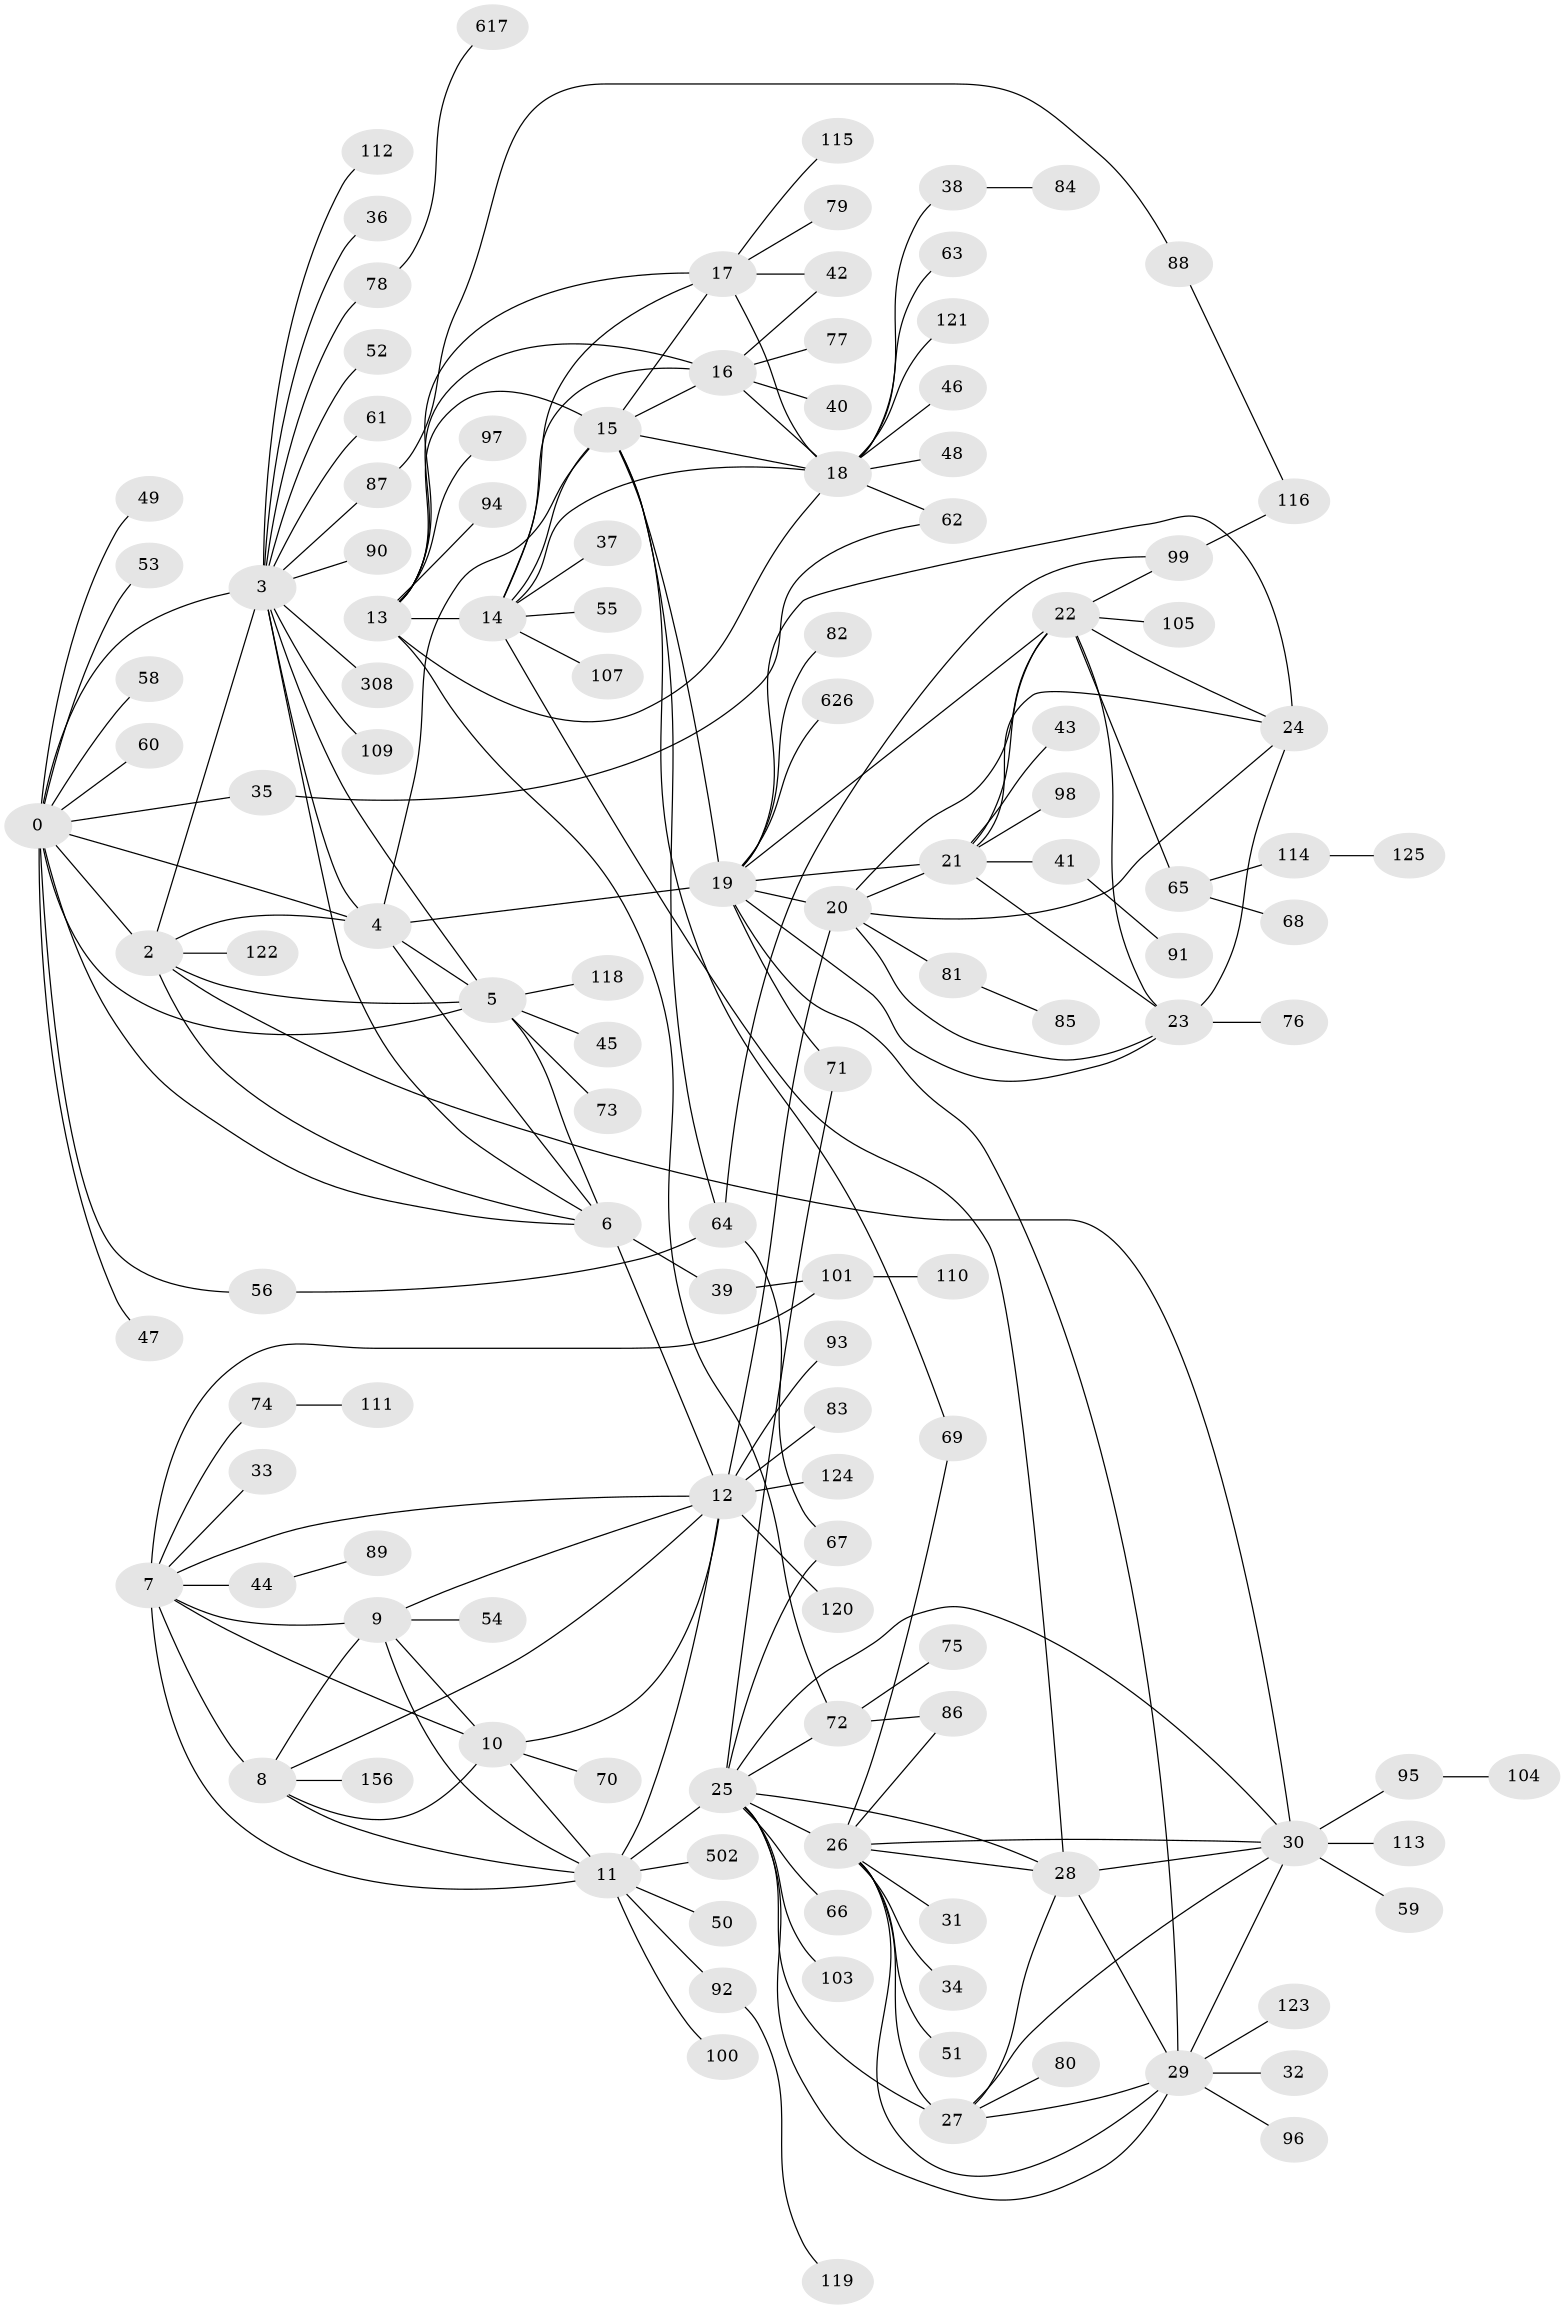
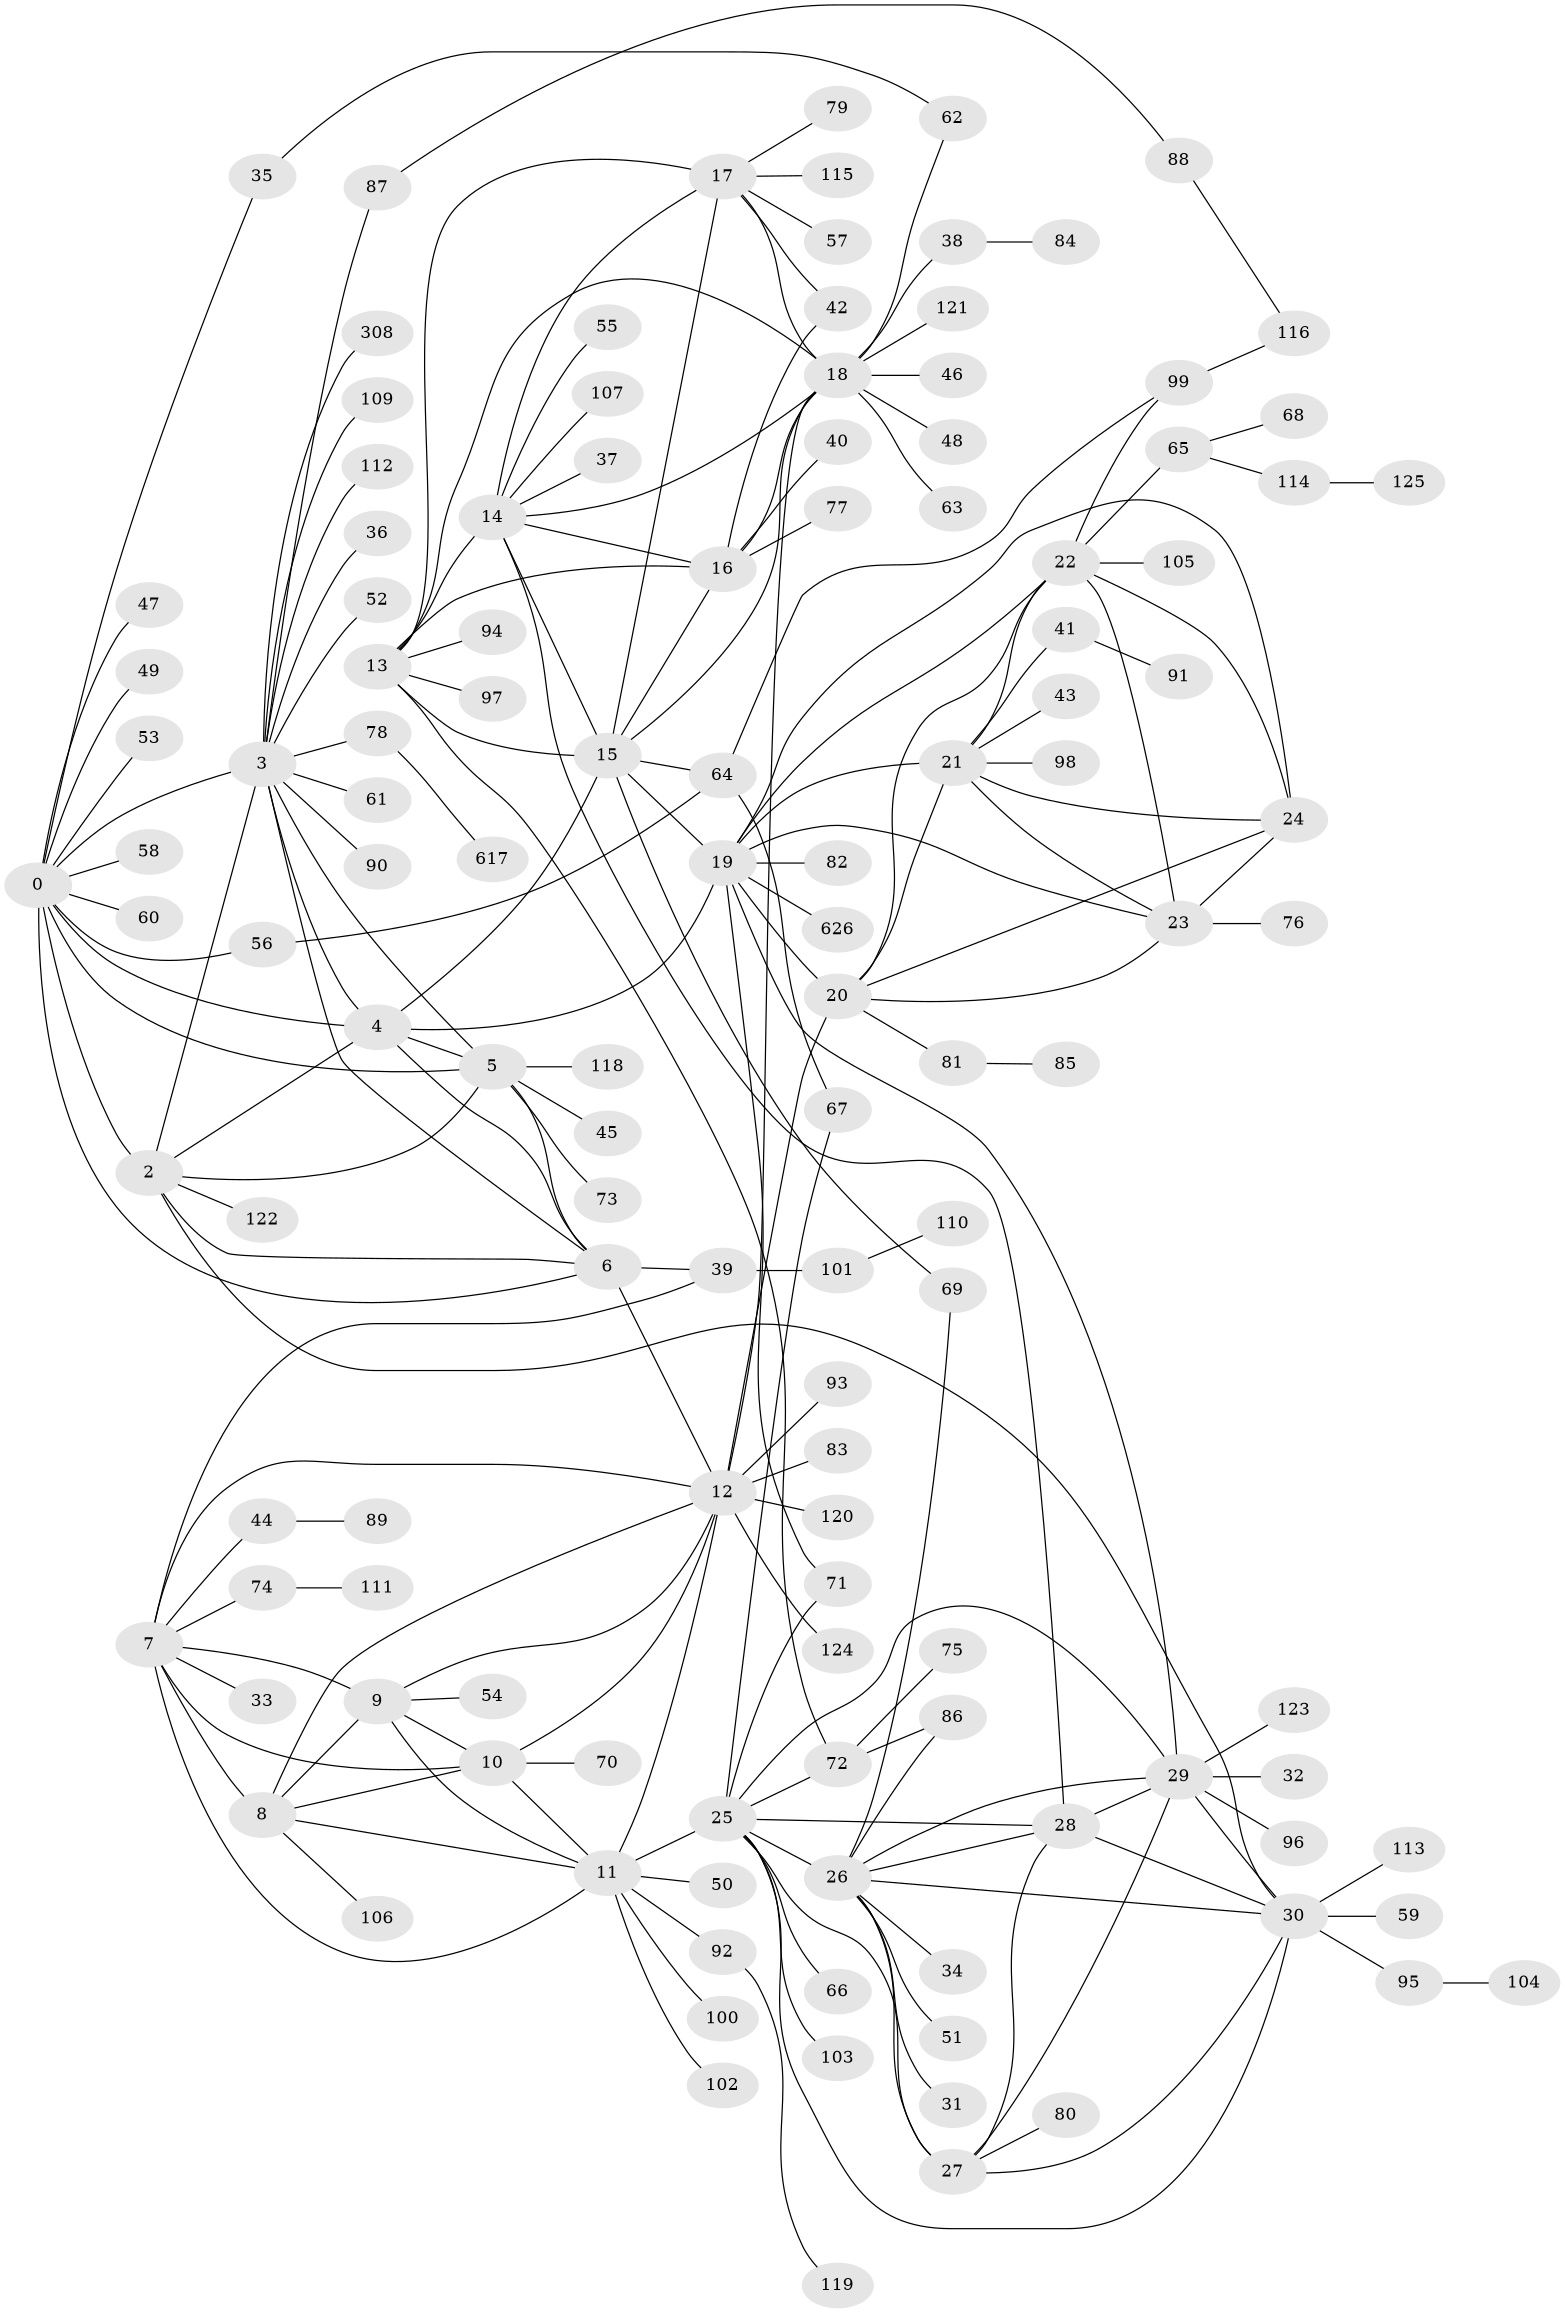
  graph {
    rankdir=LR
    node [color=gray90 style=filled]
    n1 [label=0]
    2
    3
    4
    5
    6
    35
    47
    49
    53
    56
    58
    60
    30
    122
    36
    52
    61
    78
    87
    90
    n22 [label=308]
    109
    112
    15
    19
    45
    73
    118
    12
    39
    62
    64
    59
    95
    113
    n37 [label=617]
    88
    18
    16
    17
    69
    20
    21
    22
    23
    24
    29
    71
    82
    n51 [label=626]
    83
    93
    120
    124
    101
    7
    8
    9
    10
    11
    33
    44
    74
-   106 [label=156]
+   106
    54
    70
    25
    50
    92
    100
-   102 [label=502]
+   102
    89
    111
    72
    28
    26
    27
    66
    67
    103
    119
    38
    46
    48
    63
    121
    81
    13
    14
    94
    97
    37
    55
    107
    40
    77
    42
+   57
    79
    115
    86
    75
    99
    84
    41
    43
    98
    65
    105
    76
    32
    96
    123
    85
    91
    68
    114
    116
    31
    34
    51
    80
    104
    110
    125
    n1 -- 2
    n1 -- 3
    n1 -- 4
    n1 -- 5
    n1 -- 6
    n1 -- 35
    n1 -- 47
    n1 -- 49
    n1 -- 53
    n1 -- 56
    n1 -- 58
    n1 -- 60
    2 -- 3
    2 -- 4
    2 -- 5
    2 -- 6
    2 -- 30
    2 -- 122
    3 -- 4
    3 -- 5
    3 -- 6
    3 -- 36
    3 -- 52
    3 -- 61
    3 -- 78
    3 -- 87
    3 -- 90
    3 -- n22
    3 -- 109
    3 -- 112
    4 -- 5
    4 -- 6
    4 -- 15
    4 -- 19
    5 -- 6
    5 -- 45
    5 -- 73
    5 -- 118
    6 -- 12
    6 -- 39
    35 -- 62
    56 -- 64
    30 -- 59
    30 -- 95
    30 -- 113
    78 -- n37
    87 -- 88
    15 -- 19
    15 -- 64
    15 -- 18
    15 -- 16
    15 -- 17
    15 -- 69
    19 -- 20
    19 -- 21
    19 -- 22
    19 -- 23
    19 -- 24
    19 -- 29
    19 -- 71
    19 -- 82
    19 -- n51
+   12 -- 18
    12 -- 20
    12 -- 83
    12 -- 93
    12 -- 120
    12 -- 124
    39 -- 101
    64 -- 67
    64 -- 99
    95 -- 104
    88 -- 116
    18 -- 62
    18 -- 38
    18 -- 46
    18 -- 48
    18 -- 63
    18 -- 121
    16 -- 18
    16 -- 40
    16 -- 77
    16 -- 42
    17 -- 18
    17 -- 42
+   17 -- 57
    17 -- 79
    17 -- 115
    20 -- 21
    20 -- 22
    20 -- 23
    20 -- 24
    20 -- 81
    21 -- 22
    21 -- 23
    21 -- 24
    21 -- 41
    21 -- 43
    21 -- 98
    22 -- 23
    22 -- 24
    22 -- 99
    22 -- 65
    22 -- 105
    23 -- 24
    23 -- 76
    29 -- 30
    29 -- 32
    29 -- 96
    29 -- 123
    101 -- 110
    7 -- 12
-   7 -- 101
+   7 -- 39
    7 -- 8
    7 -- 9
    7 -- 10
    7 -- 11
    7 -- 33
    7 -- 44
    7 -- 74
    8 -- 12
    8 -- 9
    8 -- 10
    8 -- 11
    8 -- 106
    9 -- 12
    9 -- 10
    9 -- 11
    9 -- 54
    10 -- 12
    10 -- 11
    10 -- 70
    11 -- 12
    11 -- 25
    11 -- 50
    11 -- 92
    11 -- 100
    11 -- 102
    44 -- 89
    74 -- 111
    25 -- 30
    25 -- 29
    25 -- 71
    25 -- 72
    25 -- 28
    25 -- 26
    25 -- 27
    25 -- 66
    25 -- 67
    25 -- 103
    92 -- 119
    72 -- 86
    72 -- 75
    28 -- 30
    28 -- 29
    26 -- 30
    26 -- 69
    26 -- 29
    26 -- 28
    26 -- 27
    26 -- 86
    26 -- 31
    26 -- 34
    26 -- 51
    27 -- 30
    27 -- 29
    27 -- 28
    27 -- 80
    38 -- 84
    81 -- 85
    13 -- 15
    13 -- 18
    13 -- 16
    13 -- 17
    13 -- 72
    13 -- 14
    13 -- 94
    13 -- 97
    14 -- 15
    14 -- 18
    14 -- 16
    14 -- 17
    14 -- 28
    14 -- 37
    14 -- 55
    14 -- 107
    99 -- 116
    41 -- 91
    65 -- 68
    65 -- 114
    114 -- 125
  }
